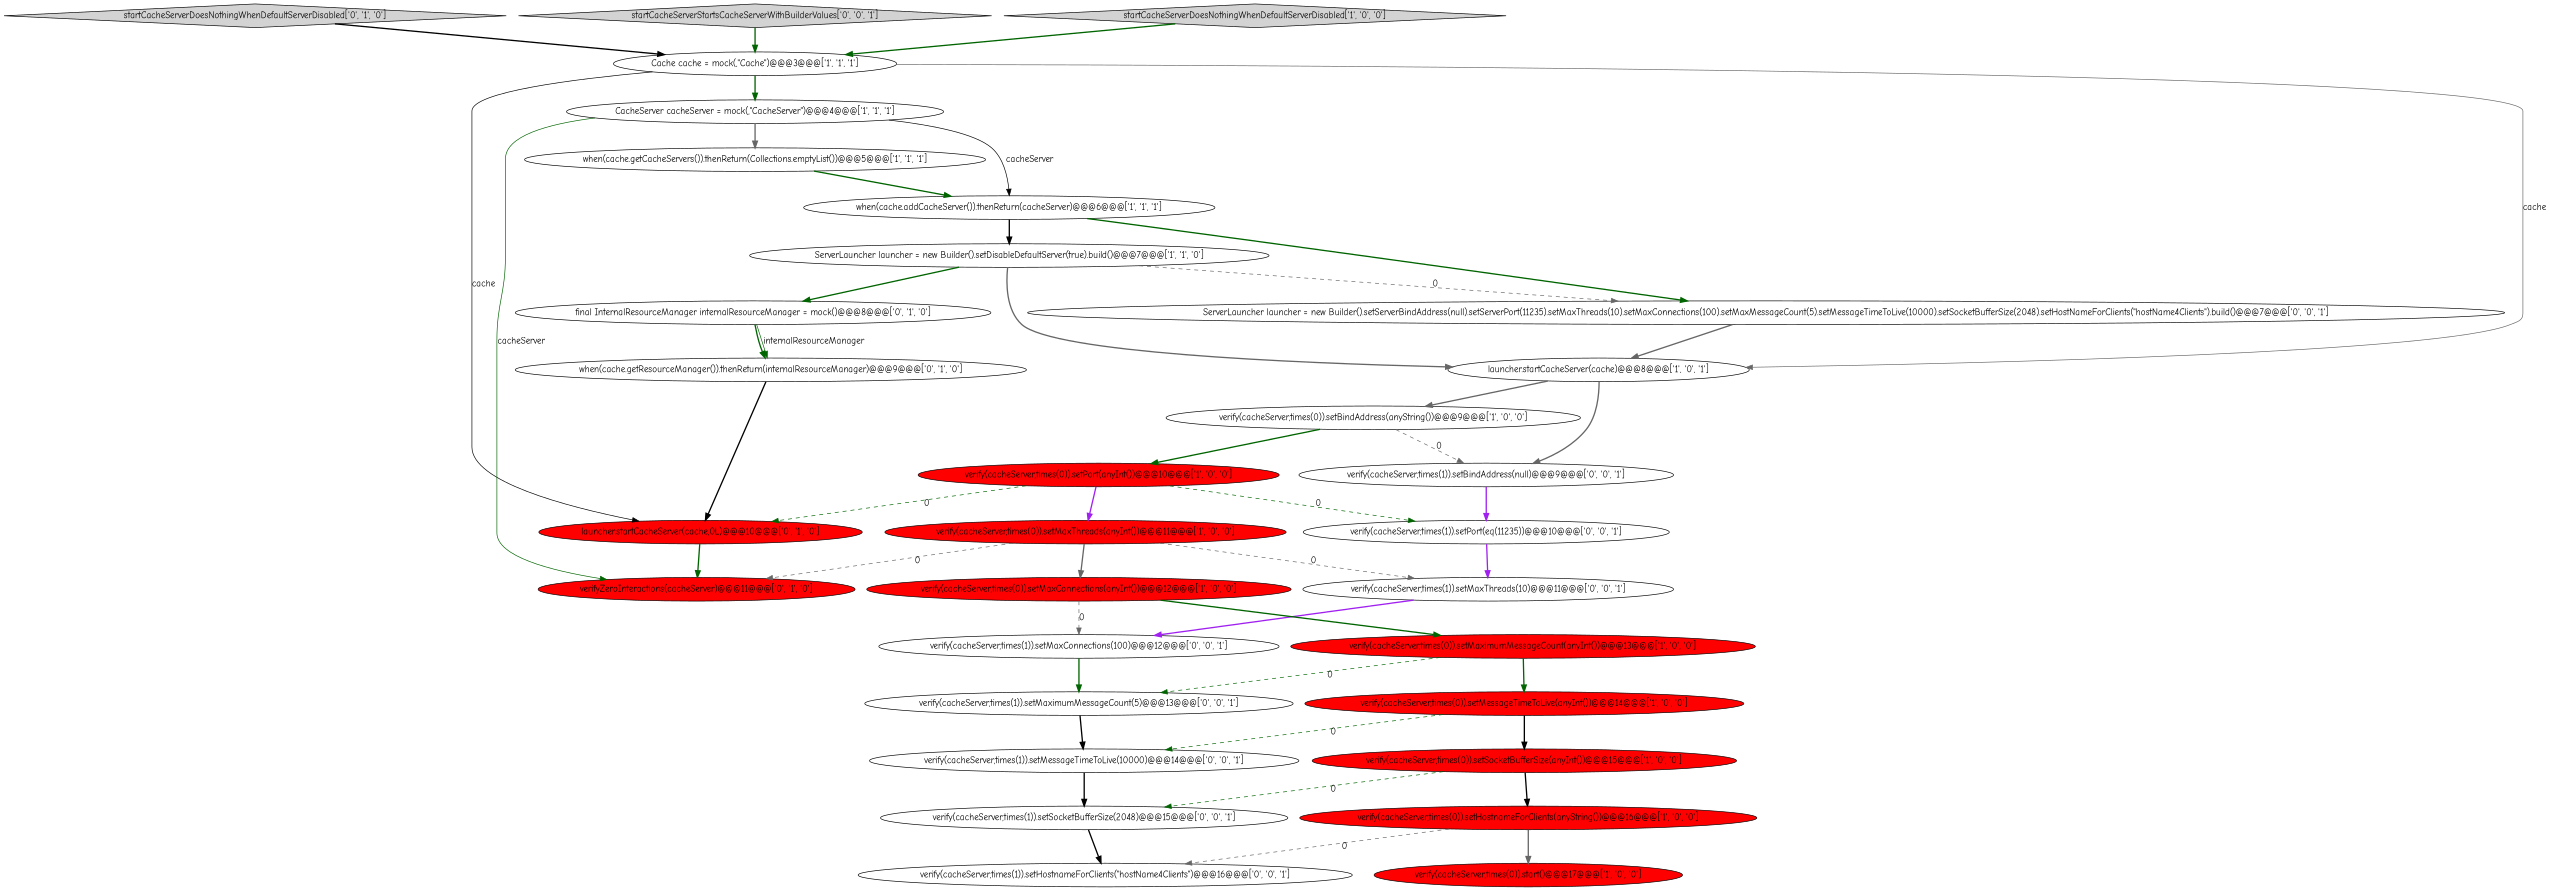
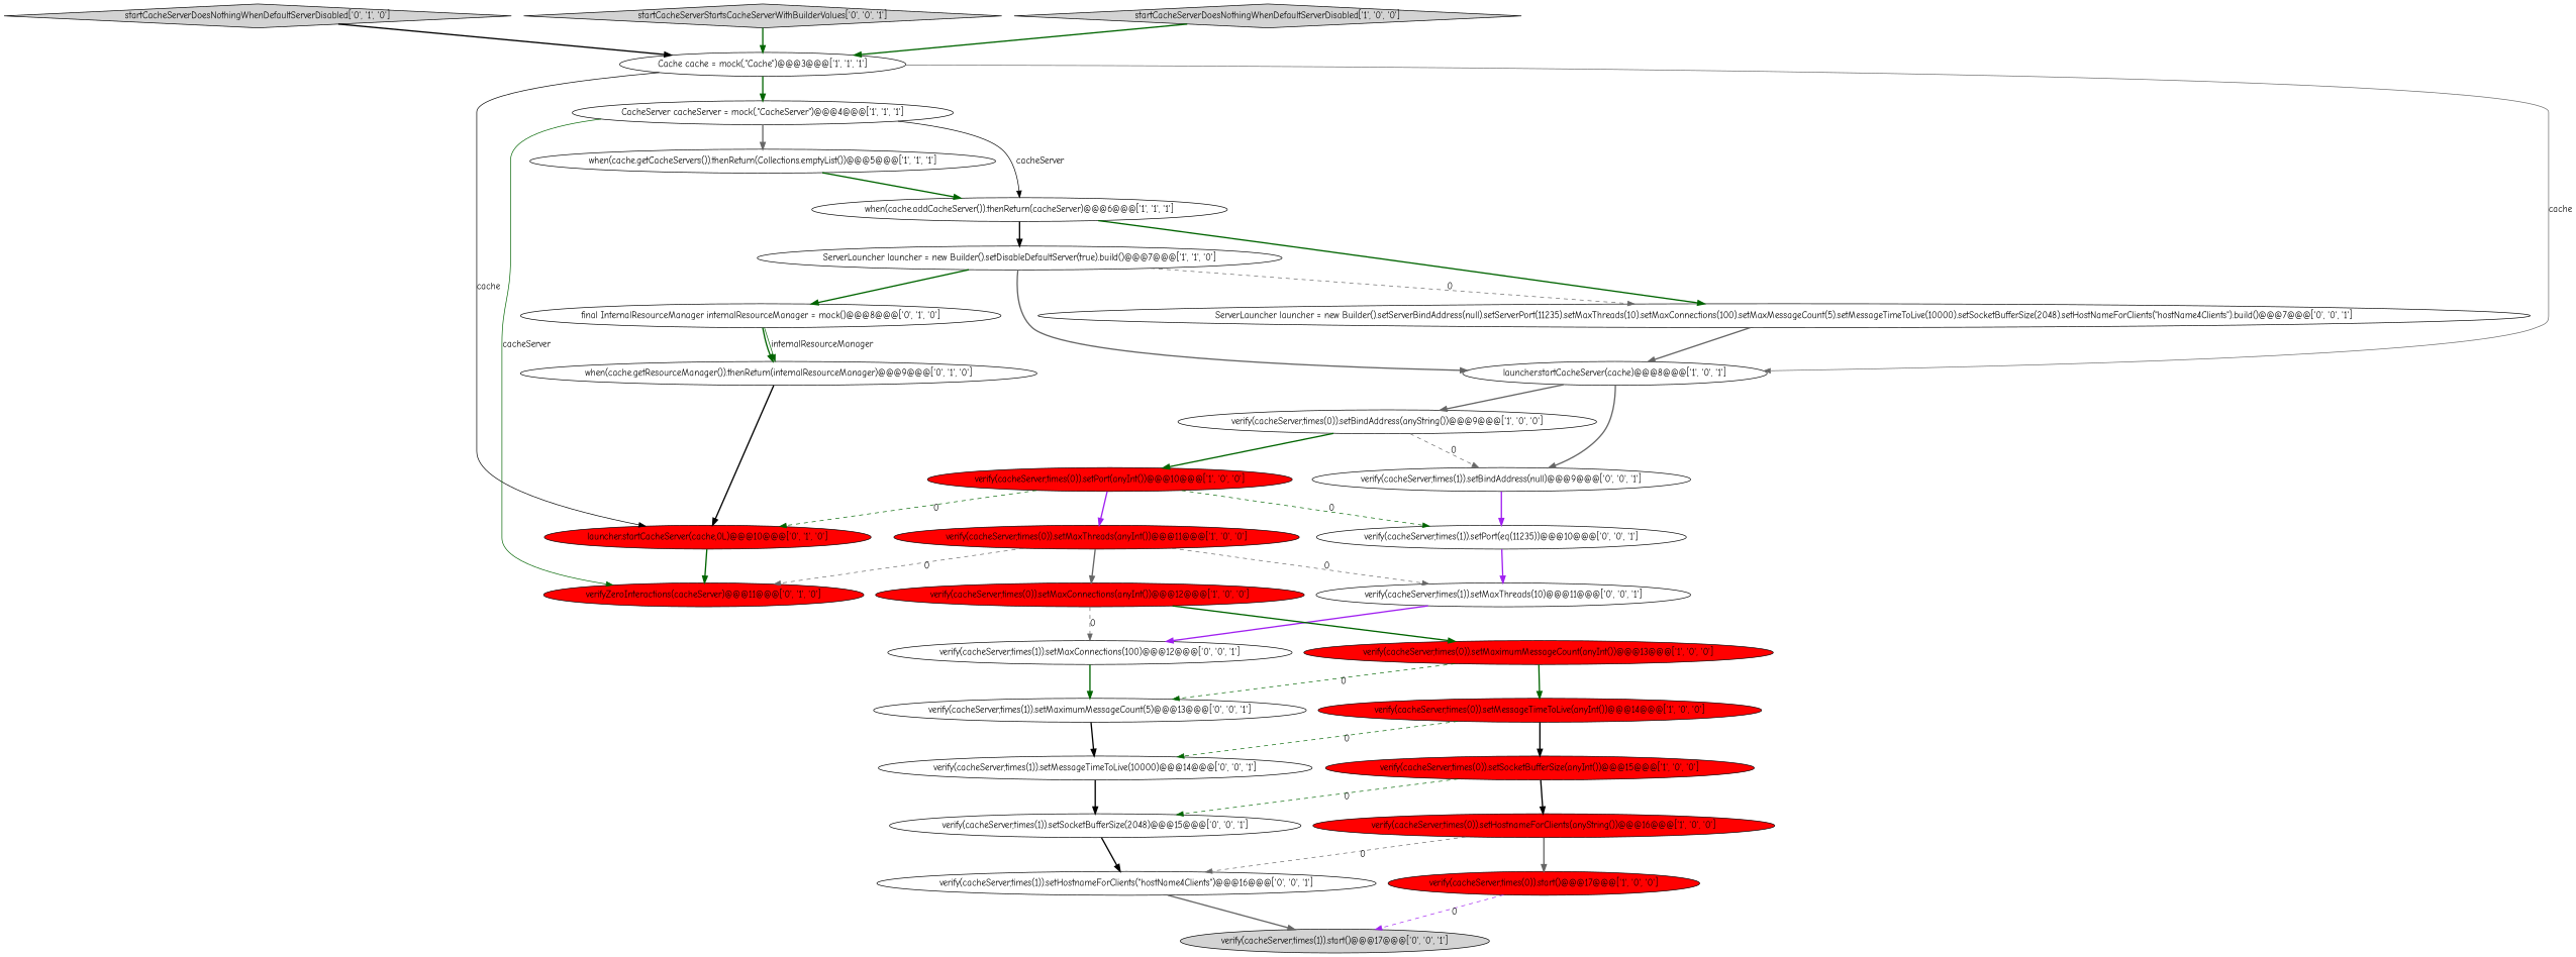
  digraph {
    fontname="Comic Neue"
    node [fillcolor=white shape=ellipse style=filled fontname="Comic Neue"]
    edge [style=bold color=darkgreen fontname="Comic Neue"]
    n1 [fillcolor=red label="verify(cacheServer,times(0)).setPort(anyInt())@@@10@@@['1', '0', '0']"]
    n2 [fillcolor=red label="launcher.startCacheServer(cache,0L)@@@10@@@['0', '1', '0']"]
    n3 [fillcolor=red label="verify(cacheServer,times(0)).setMaxThreads(anyInt())@@@11@@@['1', '0', '0']"]
    n4 [label="verify(cacheServer,times(1)).setPort(eq(11235))@@@10@@@['0', '0', '1']"]
    n5 [label="when(cache.addCacheServer()).thenReturn(cacheServer)@@@6@@@['1', '1', '1']"]
    n6 [label="ServerLauncher launcher = new Builder().setDisableDefaultServer(true).build()@@@7@@@['1', '1', '0']"]
    n7 [label="ServerLauncher launcher = new Builder().setServerBindAddress(null).setServerPort(11235).setMaxThreads(10).setMaxConnections(100).setMaxMessageCount(5).setMessageTimeToLive(10000).setSocketBufferSize(2048).setHostNameForClients(\"hostName4Clients\").build()@@@7@@@['0', '0', '1']"]
    n8 [fillcolor=red label="verify(cacheServer,times(0)).setHostnameForClients(anyString())@@@16@@@['1', '0', '0']"]
    n9 [label="verify(cacheServer,times(1)).setHostnameForClients(\"hostName4Clients\")@@@16@@@['0', '0', '1']"]
    n10 [fillcolor=red label="verify(cacheServer,times(0)).start()@@@17@@@['1', '0', '0']"]
+   n11 [fillcolor=lightgray label="verify(cacheServer,times(1)).start()@@@17@@@['0', '0', '1']"]
    n12 [label="verify(cacheServer,times(1)).setMaxThreads(10)@@@11@@@['0', '0', '1']"]
    n13 [label="verify(cacheServer,times(1)).setMaxConnections(100)@@@12@@@['0', '0', '1']"]
    n14 [label="Cache cache = mock(,\"Cache\")@@@3@@@['1', '1', '1']"]
    n15 [label="CacheServer cacheServer = mock(,\"CacheServer\")@@@4@@@['1', '1', '1']"]
    n16 [label="launcher.startCacheServer(cache)@@@8@@@['1', '0', '1']"]
    n17 [fillcolor=lightgray label="startCacheServerDoesNothingWhenDefaultServerDisabled['0', '1', '0']" shape=diamond]
    n18 [fillcolor=red label="verify(cacheServer,times(0)).setMessageTimeToLive(anyInt())@@@14@@@['1', '0', '0']"]
    n19 [fillcolor=red label="verify(cacheServer,times(0)).setSocketBufferSize(anyInt())@@@15@@@['1', '0', '0']"]
    n20 [label="verify(cacheServer,times(1)).setMessageTimeToLive(10000)@@@14@@@['0', '0', '1']"]
    n21 [label="verify(cacheServer,times(1)).setSocketBufferSize(2048)@@@15@@@['0', '0', '1']"]
    n22 [label="final InternalResourceManager internalResourceManager = mock()@@@8@@@['0', '1', '0']"]
    n23 [label="when(cache.getCacheServers()).thenReturn(Collections.emptyList())@@@5@@@['1', '1', '1']"]
    n24 [fillcolor=red label="verify(cacheServer,times(0)).setMaxConnections(anyInt())@@@12@@@['1', '0', '0']"]
    n25 [fillcolor=red label="verify(cacheServer,times(0)).setMaximumMessageCount(anyInt())@@@13@@@['1', '0', '0']"]
    n26 [label="verify(cacheServer,times(1)).setBindAddress(null)@@@9@@@['0', '0', '1']"]
    n27 [fillcolor=red label="verifyZeroInteractions(cacheServer)@@@11@@@['0', '1', '0']"]
    n28 [label="verify(cacheServer,times(1)).setMaximumMessageCount(5)@@@13@@@['0', '0', '1']"]
    n29 [label="verify(cacheServer,times(0)).setBindAddress(anyString())@@@9@@@['1', '0', '0']"]
    n30 [fillcolor=lightgray label="startCacheServerStartsCacheServerWithBuilderValues['0', '0', '1']" shape=diamond]
    n31 [label="when(cache.getResourceManager()).thenReturn(internalResourceManager)@@@9@@@['0', '1', '0']"]
    n32 [fillcolor=lightgray label="startCacheServerDoesNothingWhenDefaultServerDisabled['1', '0', '0']" shape=diamond]
    n1 -> n2 [label=0 style=dashed]
    n1 -> n3 [color=purple]
    n1 -> n4 [label=0 style=dashed]
    n2 -> n27
    n3 -> n12 [label=0 style=dashed color=gray40]
    n3 -> n24 [color=gray40]
    n3 -> n27 [label=0 style=dashed color=gray40]
    n4 -> n12 [color=purple]
    n5 -> n6 [color=black]
    n5 -> n7
    n6 -> n7 [label=0 style=dashed color=gray40]
    n6 -> n16 [color=gray40]
    n6 -> n22
    n7 -> n16 [color=gray40]
    n8 -> n9 [label=0 style=dashed color=gray40]
    n8 -> n10 [color=gray40]
+   n9 -> n11 [color=gray40]
+   n10 -> n11 [label=0 style=dashed color=purple]
    n12 -> n13 [color=purple]
    n13 -> n28
    n14 -> n2 [label=cache style=solid color=black]
    n14 -> n15
    n14 -> n16 [label=cache style=solid color=gray40]
    n15 -> n5 [label=cacheServer style=solid color=black]
    n15 -> n23 [color=gray40]
    n15 -> n27 [label=cacheServer style=solid]
    n16 -> n26 [color=gray40]
    n16 -> n29 [color=gray40]
    n17 -> n14 [color=black]
    n18 -> n19 [color=black]
    n18 -> n20 [label=0 style=dashed]
    n19 -> n8 [color=black]
    n19 -> n21 [label=0 style=dashed]
    n20 -> n21 [color=black]
    n21 -> n9 [color=black]
    n22 -> n31 [label=internalResourceManager style=solid]
    n22 -> n31
    n23 -> n5
    n24 -> n13 [label=0 style=dashed color=gray40]
    n24 -> n25
    n25 -> n18
    n25 -> n28 [label=0 style=dashed]
    n26 -> n4 [color=purple]
    n28 -> n20 [color=black]
    n29 -> n1
    n29 -> n26 [label=0 style=dashed color=gray40]
    n30 -> n14
    n31 -> n2 [color=black]
    n32 -> n14
  }
